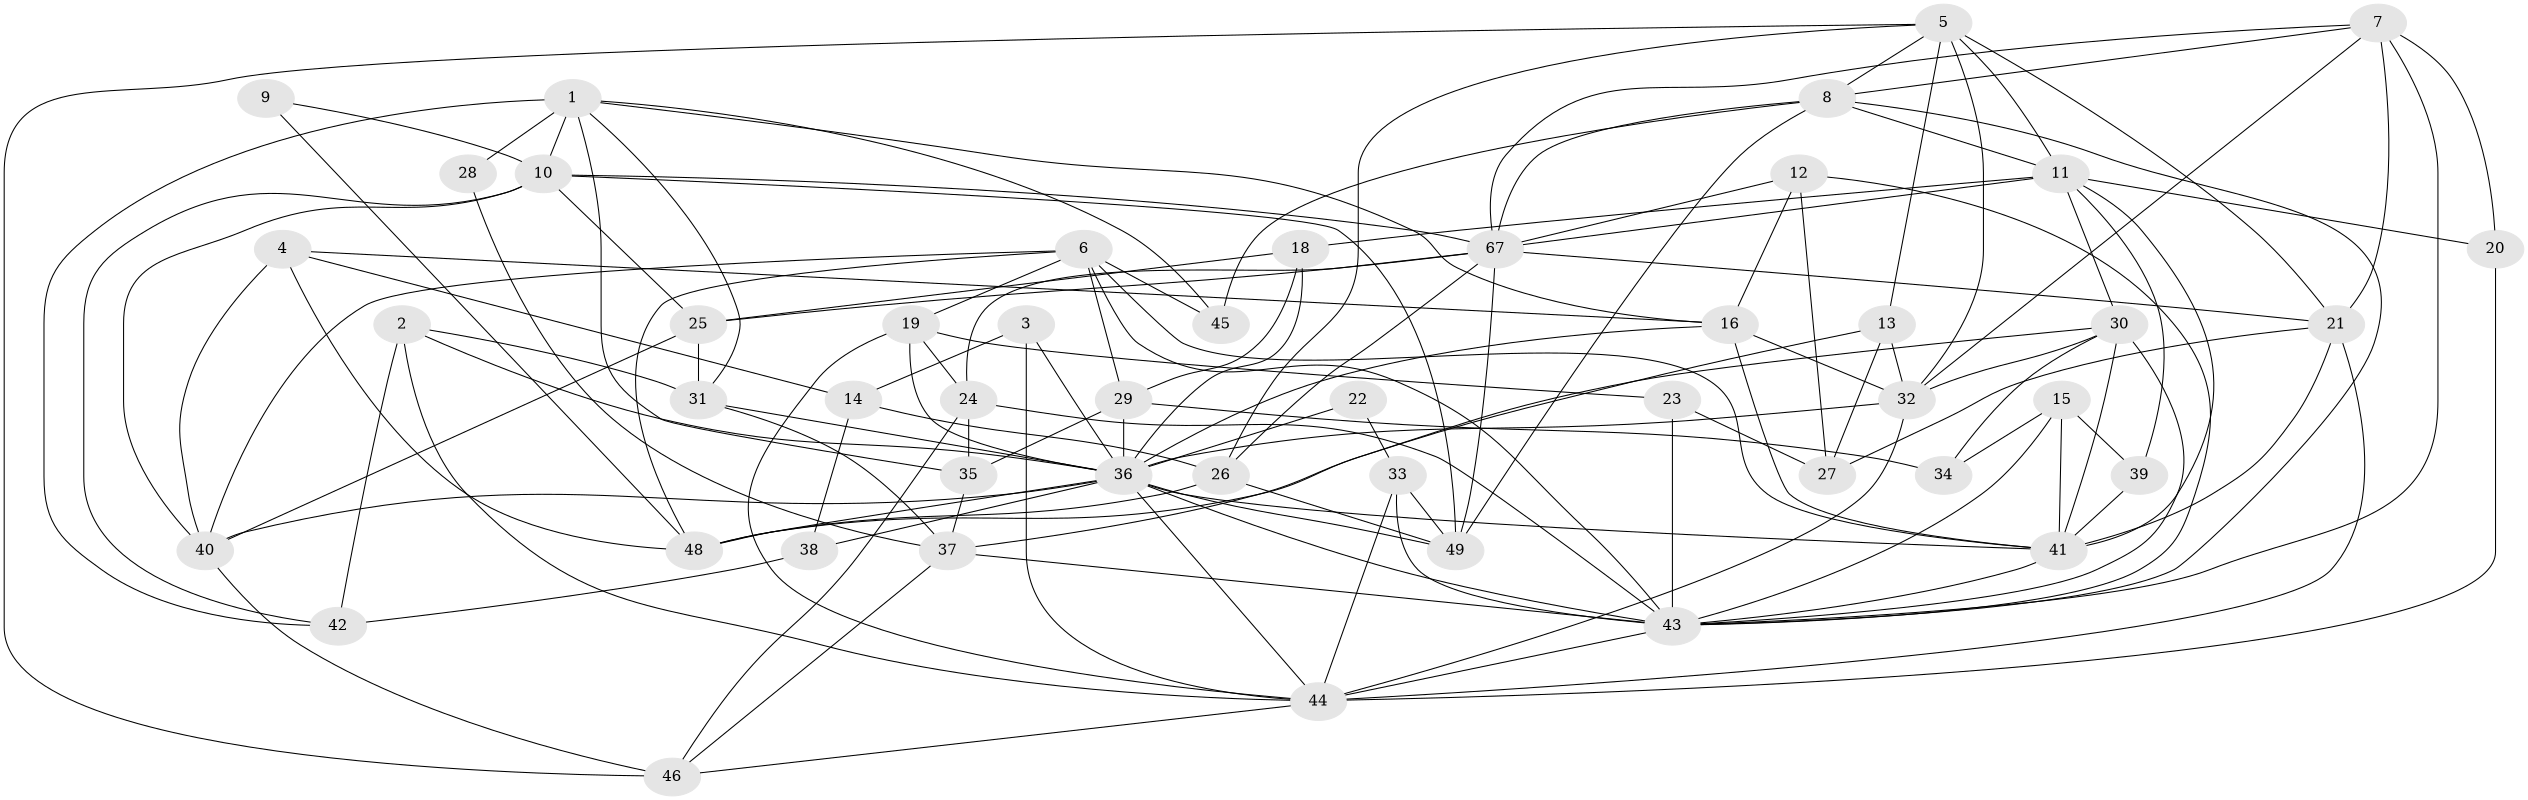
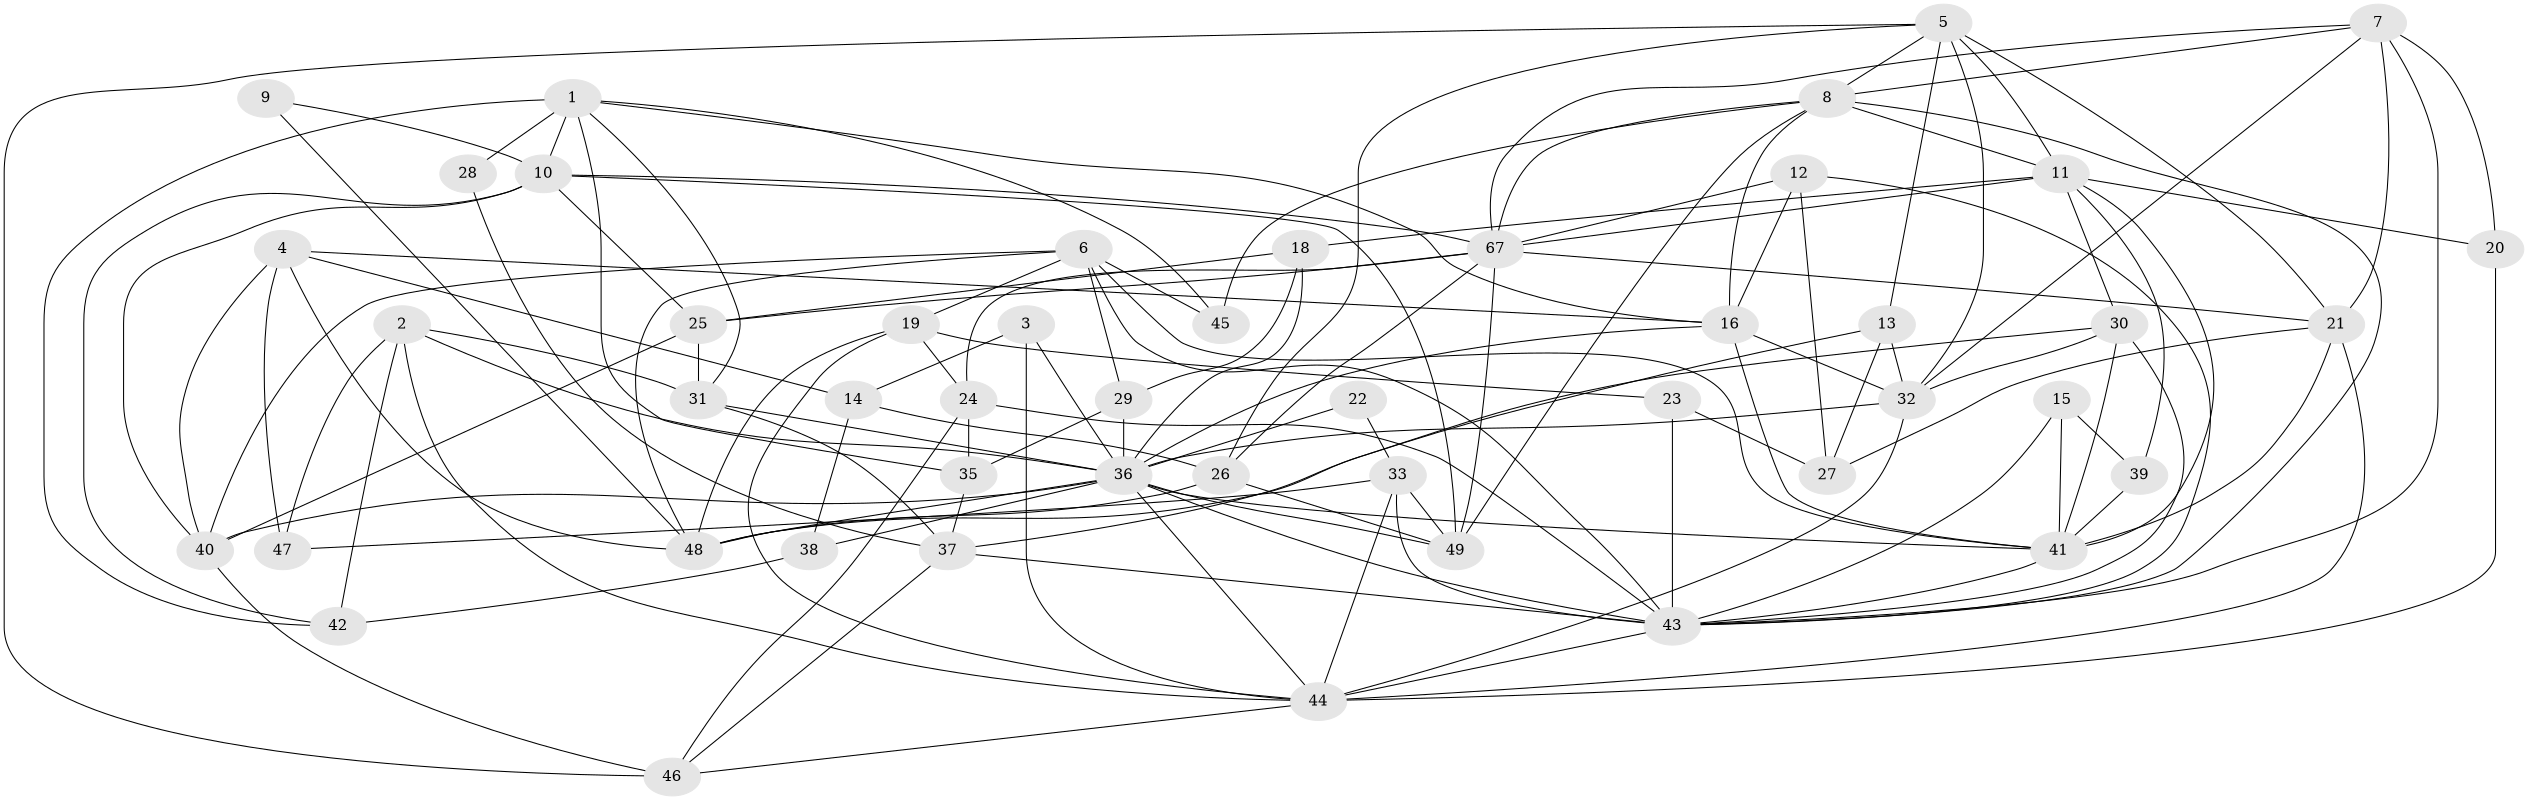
  graph {
    node [color=gray90 style=filled]
    edge [weight=1.0]
    1
    10
    16
    28
    31
    35
    42
    45
    40
    n10 [label=67]
    49
    25
    36
    32
    41
    37
    2
    44
+   47
    48
    43
    38
    46
    3
    14
    26
    4
    5
    8
    11
    13
    21
    20
    18
    30
    39
    27
    6
    19
    29
    24
    23
-   34
    7
    9
    12
    15
    22
    33
    1 -- 10
    1 -- 16
    1 -- 28
    1 -- 31
    1 -- 35
    1 -- 42 [weight=2.0]
    1 -- 45
    10 -- 42
    10 -- 40
    10 -- n10
    10 -- 49
    10 -- 25
    16 -- 36
    16 -- 32
    16 -- 41
    28 -- 37
    31 -- 36 [weight=2.0]
    31 -- 37
    35 -- 37
    40 -- 46
    n10 -- 49
    n10 -- 25
    n10 -- 26
    n10 -- 21
    n10 -- 24
    25 -- 31
    25 -- 40
    36 -- 40
    36 -- 49
    36 -- 41
    36 -- 44
    36 -- 48
    36 -- 43
    36 -- 38
    32 -- 36
    32 -- 44
    41 -- 43
    37 -- 43
    37 -- 46
    2 -- 31
    2 -- 42
    2 -- 36
    2 -- 44
+   2 -- 47
    44 -- 46
    43 -- 44
    38 -- 42 [weight=2.0]
    3 -- 36 [weight=2.0]
    3 -- 44
    3 -- 14
    14 -- 38
    14 -- 26
    26 -- 49
    26 -- 48
    4 -- 16
    4 -- 40
+   4 -- 47
    4 -- 48
    4 -- 14
    5 -- 32
    5 -- 46
    5 -- 26
    5 -- 8
    5 -- 11
    5 -- 13
    5 -- 21
+   8 -- 16
    8 -- 45
    8 -- n10
    8 -- 49
    8 -- 43
    8 -- 11
    11 -- n10
    11 -- 41
    11 -- 20
    11 -- 18
    11 -- 30
    11 -- 39
    13 -- 32
    13 -- 37
    13 -- 27
    21 -- 41
    21 -- 44
    21 -- 27
    20 -- 44
    18 -- 25
    18 -- 36
    18 -- 29
    30 -- 32
    30 -- 41
    30 -- 48
    30 -- 43
-   30 -- 34
    39 -- 41
    6 -- 45
    6 -- 40
    6 -- 41
    6 -- 48
    6 -- 43
    6 -- 19
    6 -- 29
    19 -- 44
-   19 -- 36
+   19 -- 48
    19 -- 24
    19 -- 23
    29 -- 35
    29 -- 36 [weight=2.0]
-   29 -- 34
    24 -- 35
    24 -- 43
    24 -- 46
    23 -- 43
    23 -- 27
    7 -- n10
    7 -- 32
    7 -- 43
    7 -- 8
    7 -- 21
    7 -- 20
    9 -- 10
    9 -- 48
    12 -- 16
    12 -- n10
    12 -- 43
    12 -- 27
    15 -- 41
    15 -- 43
    15 -- 39
-   15 -- 34
    22 -- 36
    22 -- 33
    33 -- 49
    33 -- 44 [weight=2.0]
+   33 -- 47
    33 -- 43
  }
